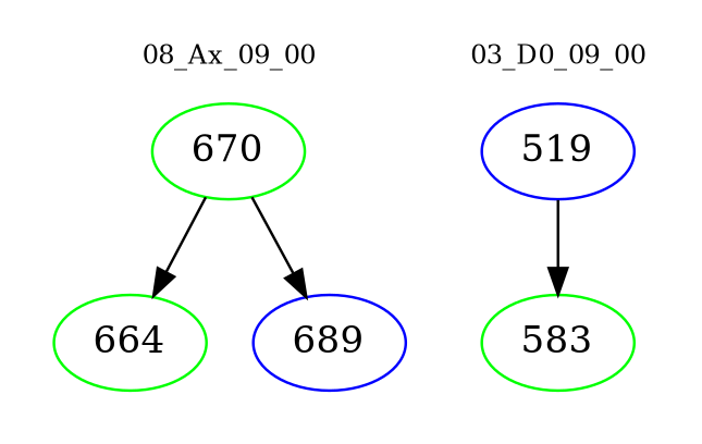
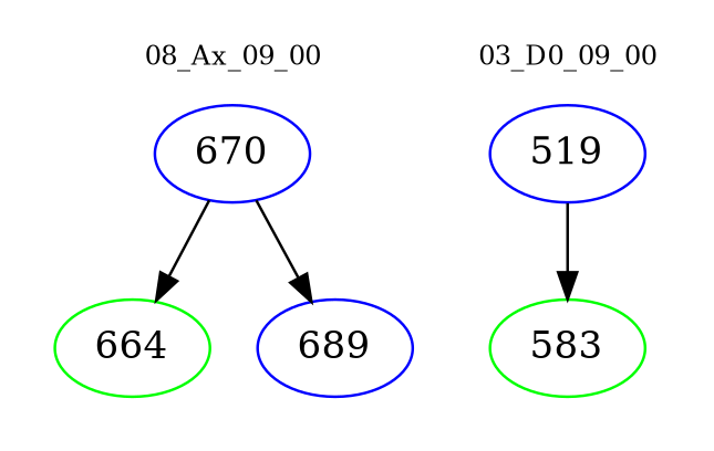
  digraph {
    node [color=blue]
    edge [color=black]
-   n1 [color=green label=670]
+   n1 [label=670]
    n2 [color=green label=664]
    n3 [label=689]
    n4 [label=519]
    n5 [color=green label=583]
    subgraph cluster_1 {
      color=white
      fontsize=10
      label="08_Ax_09_00"
      n1
      n2
      n3
    }
    subgraph cluster_2 {
      color=white
      fontsize=10
      label="03_D0_09_00"
      n4
      n5
    }
    n1 -> n2
    n1 -> n3
    n4 -> n5
  }
